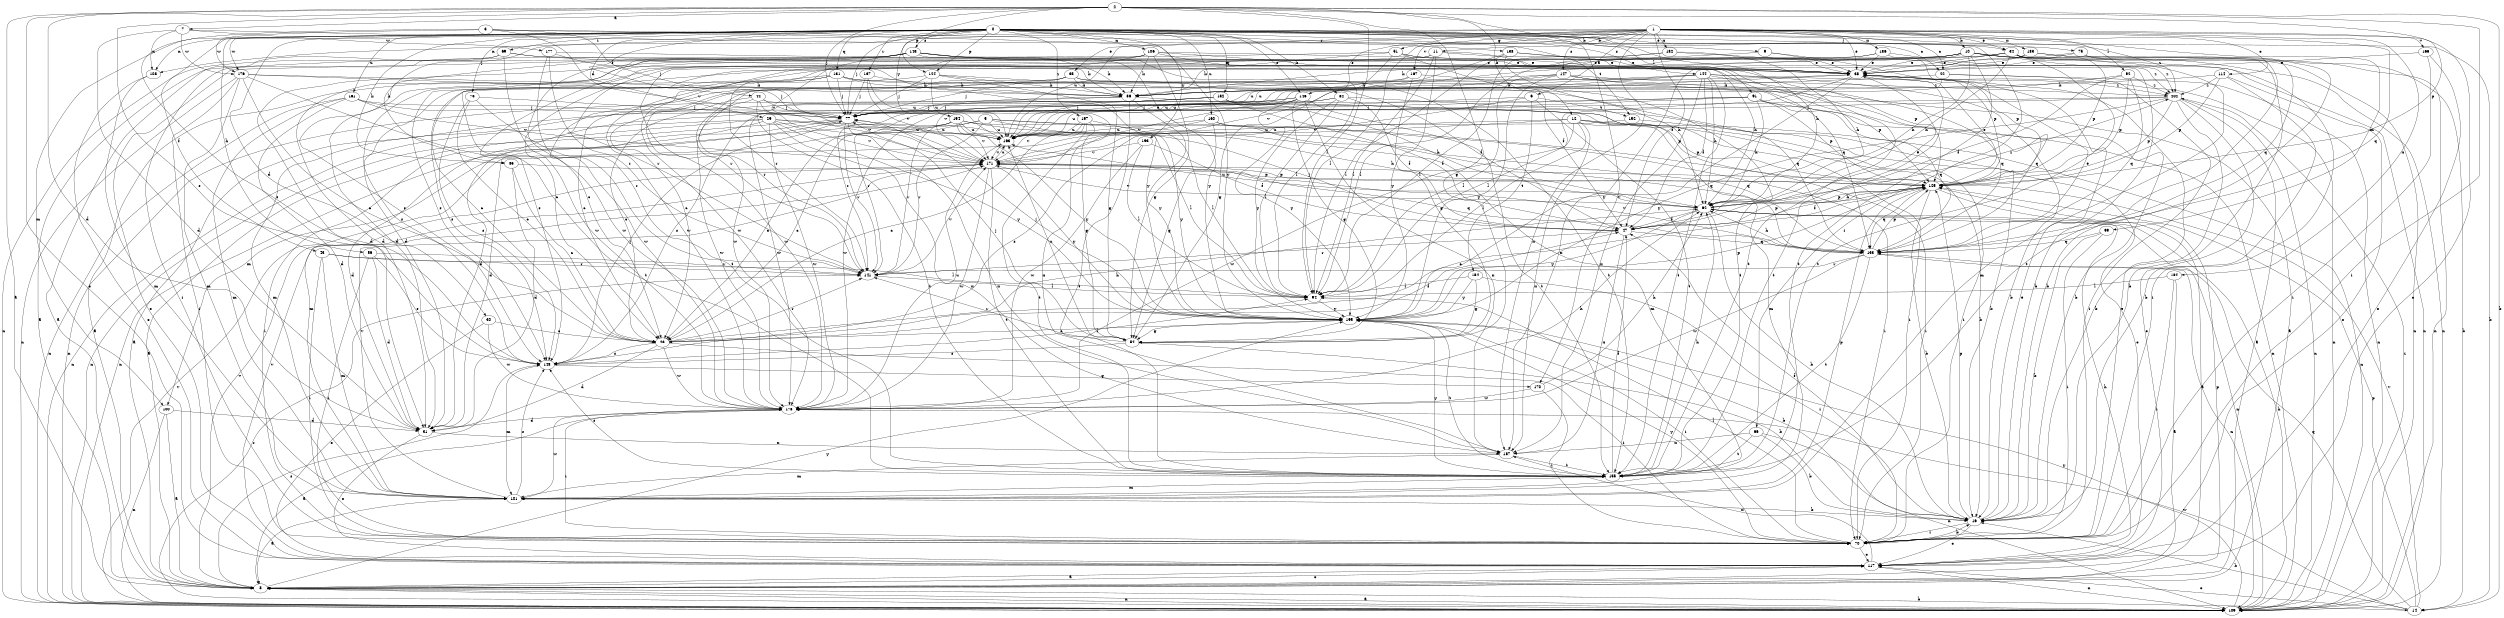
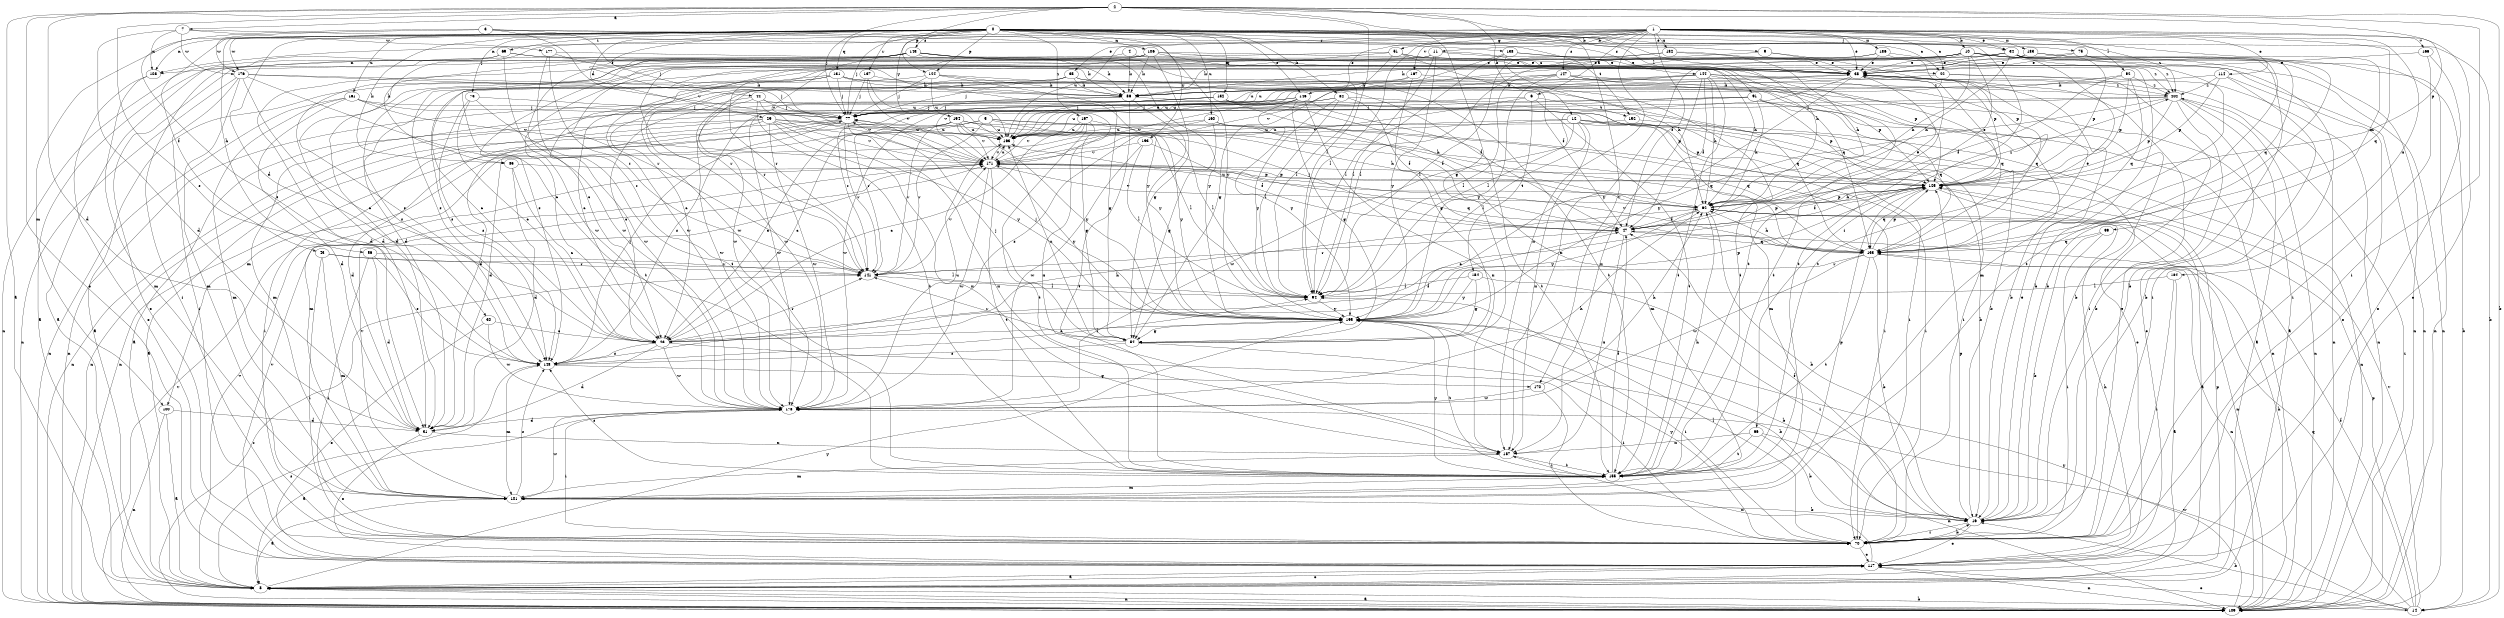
  strict digraph {
    0
    9
    22
    29
    30
    34
    43
    44
    56
    62
    66
    69
    73
    75
    77
    82
    85
    91
    99
    100
    106
    108
    124
    131
    132
    137
    143
    144
    146
    152
    160
    161
    176
    193
    194
    197
    202
    38
    94
    125
    163
    70
    86
    109
    187
    8
    31
    171
    195
    178
    117
    23
    101
    155
    16
    141
    148
    47
    133
    54
    1
    6
    10
    11
    35
    51
    92
    114
    147
    166
    167
    182
    183
    184
    186
    154
    14
    2
    7
    12
    170
    177
    3
    n84 [label=138]
+   4
    5
    0 -> 9 [label=b]
    0 -> 22 [label=c]
    0 -> 29 [label=d]
    0 -> 30 [label=d]
    0 -> 34 [label=e]
    0 -> 43 [label=f]
    0 -> 44 [label=f]
    0 -> 56 [label=h]
    0 -> 62 [label=h]
    0 -> 66 [label=i]
    0 -> 69 [label=i]
    0 -> 73 [label=j]
    0 -> 75 [label=j]
    0 -> 77 [label=j]
    0 -> 82 [label=k]
    0 -> 85 [label=k]
    0 -> 91 [label=l]
    0 -> 99 [label=m]
    0 -> 100 [label=m]
    0 -> 106 [label=n]
    0 -> 108 [label=n]
    0 -> 124 [label=p]
    0 -> 131 [label=q]
    0 -> 132 [label=q]
    0 -> 137 [label=r]
    0 -> 143 [label=s]
    0 -> 144 [label=s]
    0 -> 146 [label=s]
    0 -> 152 [label=t]
    0 -> 160 [label=u]
    0 -> 161 [label=u]
    0 -> 176 [label=w]
    0 -> 193 [label=y]
    0 -> 194 [label=y]
    0 -> 197 [label=z]
    0 -> 202 [label=z]
    9 -> 38 [label=e]
    9 -> 94 [label=l]
    9 -> 125 [label=p]
    22 -> 163 [label=u]
    22 -> 70 [label=i]
    22 -> 86 [label=k]
    22 -> 109 [label=n]
    29 -> 94 [label=l]
    29 -> 163 [label=u]
    29 -> 109 [label=n]
    29 -> 187 [label=x]
    29 -> 8 [label=a]
    29 -> 31 [label=d]
    29 -> 171 [label=v]
    29 -> 195 [label=y]
    29 -> 178 [label=w]
    30 -> 178 [label=w]
    30 -> 117 [label=o]
    30 -> 23 [label=c]
    34 -> 62 [label=h]
    34 -> 38 [label=e]
    34 -> 125 [label=p]
    34 -> 109 [label=n]
    34 -> 178 [label=w]
    34 -> 23 [label=c]
    34 -> 101 [label=m]
    34 -> 155 [label=t]
    34 -> 16 [label=b]
    43 -> 94 [label=l]
    43 -> 70 [label=i]
    43 -> 101 [label=m]
    43 -> 141 [label=r]
    44 -> 77 [label=j]
    44 -> 125 [label=p]
    44 -> 171 [label=v]
    44 -> 178 [label=w]
    44 -> 23 [label=c]
    44 -> 155 [label=t]
    56 -> 70 [label=i]
    56 -> 31 [label=d]
    56 -> 141 [label=r]
    56 -> 148 [label=s]
    62 -> 202 [label=z]
    62 -> 125 [label=p]
    62 -> 163 [label=u]
    62 -> 109 [label=n]
    62 -> 171 [label=v]
    62 -> 195 [label=y]
    62 -> 16 [label=b]
    62 -> 47 [label=f]
    66 -> 109 [label=n]
    66 -> 187 [label=x]
    66 -> 155 [label=t]
    66 -> 16 [label=b]
    69 -> 38 [label=e]
    69 -> 86 [label=k]
    69 -> 109 [label=n]
    69 -> 8 [label=a]
    69 -> 178 [label=w]
    73 -> 77 [label=j]
    73 -> 23 [label=c]
    73 -> 141 [label=r]
    73 -> 148 [label=s]
    75 -> 38 [label=e]
    75 -> 109 [label=n]
    75 -> 16 [label=b]
    75 -> 148 [label=s]
    77 -> 163 [label=u]
    77 -> 70 [label=i]
    77 -> 109 [label=n]
    77 -> 187 [label=x]
    77 -> 31 [label=d]
    77 -> 141 [label=r]
    82 -> 77 [label=j]
    82 -> 94 [label=l]
    82 -> 8 [label=a]
    82 -> 195 [label=y]
    82 -> 16 [label=b]
    82 -> 47 [label=f]
    85 -> 125 [label=p]
    85 -> 31 [label=d]
    85 -> 23 [label=c]
    91 -> 62 [label=h]
    91 -> 77 [label=j]
    91 -> 125 [label=p]
    91 -> 109 [label=n]
    91 -> 31 [label=d]
    91 -> 178 [label=w]
    91 -> 133 [label=q]
    99 -> 70 [label=i]
    99 -> 16 [label=b]
    99 -> 133 [label=q]
    100 -> 109 [label=n]
    100 -> 8 [label=a]
    100 -> 31 [label=d]
    106 -> 62 [label=h]
    106 -> 38 [label=e]
    106 -> 125 [label=p]
    106 -> 86 [label=k]
    106 -> 31 [label=d]
    106 -> 117 [label=o]
    106 -> 141 [label=r]
    106 -> 54 [label=g]
    108 -> 117 [label=o]
    108 -> 101 [label=m]
    124 -> 77 [label=j]
    124 -> 163 [label=u]
    124 -> 86 [label=k]
    124 -> 8 [label=a]
    124 -> 47 [label=f]
    124 -> 54 [label=g]
    131 -> 77 [label=j]
    131 -> 125 [label=p]
    131 -> 86 [label=k]
    131 -> 178 [label=w]
    131 -> 23 [label=c]
    131 -> 148 [label=s]
    131 -> 133 [label=q]
    132 -> 62 [label=h]
    132 -> 77 [label=j]
    132 -> 70 [label=i]
    132 -> 101 [label=m]
    132 -> 141 [label=r]
    132 -> 47 [label=f]
    137 -> 77 [label=j]
    137 -> 163 [label=u]
    137 -> 86 [label=k]
    137 -> 171 [label=v]
    143 -> 38 [label=e]
    143 -> 94 [label=l]
    143 -> 70 [label=i]
    143 -> 86 [label=k]
    143 -> 8 [label=a]
    143 -> 171 [label=v]
    143 -> 195 [label=y]
    143 -> 178 [label=w]
    143 -> 148 [label=s]
    143 -> 133 [label=q]
    144 -> 62 [label=h]
    144 -> 86 [label=k]
    144 -> 109 [label=n]
    144 -> 187 [label=x]
    144 -> 171 [label=v]
    144 -> 155 [label=t]
    144 -> 16 [label=b]
    144 -> 148 [label=s]
    144 -> 47 [label=f]
    144 -> 133 [label=q]
    146 -> 77 [label=j]
    146 -> 163 [label=u]
    146 -> 187 [label=x]
    146 -> 171 [label=v]
    146 -> 195 [label=y]
    146 -> 178 [label=w]
    146 -> 155 [label=t]
    146 -> 54 [label=g]
    152 -> 163 [label=u]
    152 -> 117 [label=o]
    160 -> 163 [label=u]
    160 -> 70 [label=i]
    160 -> 101 [label=m]
    160 -> 133 [label=q]
    160 -> 54 [label=g]
    161 -> 77 [label=j]
    161 -> 109 [label=n]
    161 -> 187 [label=x]
    161 -> 31 [label=d]
    161 -> 171 [label=v]
    161 -> 101 [label=m]
    176 -> 77 [label=j]
    176 -> 70 [label=i]
    176 -> 86 [label=k]
    176 -> 109 [label=n]
    176 -> 23 [label=c]
    176 -> 101 [label=m]
    176 -> 155 [label=t]
    193 -> 94 [label=l]
    193 -> 171 [label=v]
    193 -> 178 [label=w]
    193 -> 47 [label=f]
    194 -> 62 [label=h]
    194 -> 163 [label=u]
    194 -> 109 [label=n]
    194 -> 171 [label=v]
    194 -> 195 [label=y]
    194 -> 23 [label=c]
    194 -> 141 [label=r]
    194 -> 133 [label=q]
    197 -> 94 [label=l]
    197 -> 163 [label=u]
    197 -> 171 [label=v]
    197 -> 23 [label=c]
    197 -> 155 [label=t]
    197 -> 54 [label=g]
    202 -> 77 [label=j]
    202 -> 125 [label=p]
    202 -> 109 [label=n]
    202 -> 8 [label=a]
    202 -> 195 [label=y]
    202 -> 117 [label=o]
    202 -> 16 [label=b]
    202 -> 148 [label=s]
    38 -> 202 [label=z]
    38 -> 94 [label=l]
    38 -> 195 [label=y]
    38 -> 178 [label=w]
    38 -> 155 [label=t]
    94 -> 195 [label=y]
    125 -> 62 [label=h]
    125 -> 38 [label=e]
    125 -> 8 [label=a]
    125 -> 23 [label=c]
-   125 -> 16 [label=b]
+   133 -> 16 [label=b]
    125 -> 47 [label=f]
    125 -> 133 [label=q]
    163 -> 38 [label=e]
    163 -> 171 [label=v]
    70 -> 38 [label=e]
    70 -> 94 [label=l]
    70 -> 195 [label=y]
    70 -> 117 [label=o]
    70 -> 16 [label=b]
    86 -> 77 [label=j]
    86 -> 70 [label=i]
    86 -> 109 [label=n]
    86 -> 195 [label=y]
    86 -> 155 [label=t]
    109 -> 62 [label=h]
    109 -> 202 [label=z]
    109 -> 8 [label=a]
    109 -> 171 [label=v]
    109 -> 195 [label=y]
    109 -> 141 [label=r]
    187 -> 101 [label=m]
    187 -> 155 [label=t]
    8 -> 125 [label=p]
    8 -> 109 [label=n]
    8 -> 171 [label=v]
    8 -> 195 [label=y]
    8 -> 117 [label=o]
    8 -> 148 [label=s]
    8 -> 14 [label=b]
    31 -> 187 [label=x]
    31 -> 117 [label=o]
    171 -> 125 [label=p]
    171 -> 163 [label=u]
    171 -> 195 [label=y]
    171 -> 178 [label=w]
    171 -> 155 [label=t]
    171 -> 133 [label=q]
    195 -> 77 [label=j]
    195 -> 125 [label=p]
    195 -> 70 [label=i]
    195 -> 23 [label=c]
    195 -> 155 [label=t]
    195 -> 16 [label=b]
    195 -> 54 [label=g]
    178 -> 62 [label=h]
    178 -> 163 [label=u]
    178 -> 70 [label=i]
    178 -> 8 [label=a]
    178 -> 31 [label=d]
    117 -> 62 [label=h]
    117 -> 109 [label=n]
    117 -> 187 [label=x]
    117 -> 8 [label=a]
    117 -> 171 [label=v]
    23 -> 62 [label=h]
    23 -> 70 [label=i]
    23 -> 31 [label=d]
    23 -> 178 [label=w]
    23 -> 141 [label=r]
    23 -> 148 [label=s]
    23 -> 47 [label=f]
    101 -> 125 [label=p]
    101 -> 8 [label=a]
    101 -> 171 [label=v]
    101 -> 178 [label=w]
    101 -> 16 [label=b]
    101 -> 148 [label=s]
    155 -> 62 [label=h]
    155 -> 195 [label=y]
    155 -> 101 [label=m]
    155 -> 148 [label=s]
    155 -> 47 [label=f]
    16 -> 38 [label=e]
    16 -> 125 [label=p]
    16 -> 70 [label=i]
    16 -> 117 [label=o]
    16 -> 47 [label=f]
    141 -> 94 [label=l]
    141 -> 171 [label=v]
    148 -> 77 [label=j]
    148 -> 94 [label=l]
    148 -> 101 [label=m]
    148 -> 170 [label=g]
    47 -> 77 [label=j]
    47 -> 38 [label=e]
    47 -> 125 [label=p]
    47 -> 187 [label=x]
    47 -> 141 [label=r]
    47 -> 133 [label=q]
    133 -> 62 [label=h]
    133 -> 38 [label=e]
    133 -> 125 [label=p]
    133 -> 109 [label=n]
    133 -> 171 [label=v]
    133 -> 178 [label=w]
    133 -> 155 [label=t]
    133 -> 141 [label=r]
    54 -> 77 [label=j]
    54 -> 163 [label=u]
    54 -> 16 [label=b]
    54 -> 141 [label=r]
    54 -> 148 [label=s]
    1 -> 22 [label=c]
    1 -> 34 [label=e]
    1 -> 85 [label=k]
    1 -> 108 [label=n]
    1 -> 146 [label=s]
    1 -> 38 [label=e]
    1 -> 94 [label=l]
    1 -> 163 [label=u]
    1 -> 187 [label=x]
    1 -> 117 [label=o]
    1 -> 47 [label=f]
    1 -> 133 [label=q]
    1 -> 6 [label=a]
    1 -> 10 [label=b]
    1 -> 11 [label=b]
    1 -> 35 [label=e]
    1 -> 51 [label=g]
    1 -> 92 [label=l]
    1 -> 114 [label=o]
    1 -> 147 [label=s]
    1 -> 166 [label=v]
    1 -> 167 [label=v]
    1 -> 182 [label=x]
    1 -> 183 [label=x]
    1 -> 184 [label=x]
    1 -> 186 [label=x]
    6 -> 152 [label=t]
    6 -> 171 [label=v]
    6 -> 155 [label=t]
    6 -> 141 [label=r]
    6 -> 154 [label=t]
    10 -> 62 [label=h]
    10 -> 202 [label=z]
    10 -> 38 [label=e]
    10 -> 163 [label=u]
    10 -> 70 [label=i]
    10 -> 86 [label=k]
    10 -> 109 [label=n]
    10 -> 178 [label=w]
    10 -> 155 [label=t]
    10 -> 141 [label=r]
    10 -> 14 [label=b]
    11 -> 38 [label=e]
    11 -> 94 [label=l]
    11 -> 31 [label=d]
    11 -> 195 [label=y]
    11 -> 155 [label=t]
    11 -> 148 [label=s]
    35 -> 77 [label=j]
    35 -> 86 [label=k]
    35 -> 8 [label=a]
    35 -> 178 [label=w]
    35 -> 155 [label=t]
    35 -> 141 [label=r]
    51 -> 38 [label=e]
    51 -> 163 [label=u]
    51 -> 86 [label=k]
    51 -> 109 [label=n]
    51 -> 31 [label=d]
    51 -> 47 [label=f]
    92 -> 202 [label=z]
    92 -> 125 [label=p]
    92 -> 163 [label=u]
    92 -> 47 [label=f]
    92 -> 133 [label=q]
    114 -> 202 [label=z]
    114 -> 125 [label=p]
    114 -> 86 [label=k]
    114 -> 117 [label=o]
    114 -> 16 [label=b]
    147 -> 202 [label=z]
    147 -> 94 [label=l]
    147 -> 171 [label=v]
    147 -> 195 [label=y]
    147 -> 23 [label=c]
    147 -> 16 [label=b]
    147 -> 133 [label=q]
    166 -> 38 [label=e]
    166 -> 70 [label=i]
    166 -> 117 [label=o]
    167 -> 86 [label=k]
    167 -> 23 [label=c]
    167 -> 155 [label=t]
    167 -> 54 [label=g]
    182 -> 62 [label=h]
    182 -> 38 [label=e]
    182 -> 94 [label=l]
    182 -> 141 [label=r]
    183 -> 38 [label=e]
    183 -> 187 [label=x]
    183 -> 155 [label=t]
    183 -> 133 [label=q]
    184 -> 94 [label=l]
    184 -> 70 [label=i]
    184 -> 8 [label=a]
    186 -> 202 [label=z]
    186 -> 38 [label=e]
    186 -> 125 [label=p]
    186 -> 31 [label=d]
    186 -> 23 [label=c]
    154 -> 94 [label=l]
    154 -> 70 [label=i]
    154 -> 195 [label=y]
    154 -> 54 [label=g]
    14 -> 125 [label=p]
    14 -> 171 [label=v]
    14 -> 178 [label=w]
    14 -> 117 [label=o]
    14 -> 16 [label=b]
+   14 -> 47 [label=f]
    14 -> 133 [label=q]
    2 -> 77 [label=j]
    2 -> 124 [label=p]
    2 -> 94 [label=l]
    2 -> 125 [label=p]
    2 -> 70 [label=i]
    2 -> 8 [label=a]
    2 -> 31 [label=d]
    2 -> 117 [label=o]
    2 -> 148 [label=s]
    2 -> 54 [label=g]
    2 -> 14 [label=b]
    2 -> 7 [label=a]
    2 -> 12 [label=b]
    2 -> 170 [label=v]
    7 -> 108 [label=n]
    7 -> 176 [label=w]
    7 -> 31 [label=d]
    7 -> 14 [label=b]
    7 -> 177 [label=w]
    12 -> 94 [label=l]
    12 -> 125 [label=p]
    12 -> 163 [label=u]
    12 -> 109 [label=n]
    12 -> 187 [label=x]
    12 -> 178 [label=w]
    12 -> 101 [label=m]
    12 -> 16 [label=b]
    12 -> 148 [label=s]
    170 -> 62 [label=h]
    170 -> 70 [label=i]
    170 -> 178 [label=w]
    177 -> 38 [label=e]
    177 -> 195 [label=y]
    177 -> 155 [label=t]
    177 -> 141 [label=r]
    3 -> 77 [label=j]
    3 -> 176 [label=w]
    3 -> 171 [label=v]
    3 -> 195 [label=y]
    3 -> 148 [label=s]
    3 -> n84 [label=r]
    n84 -> 62 [label=h]
    n84 -> 38 [label=e]
    n84 -> 94 [label=l]
    n84 -> 16 [label=b]
    n84 -> 54 [label=g]
+   4 -> 22 [label=c]
+   4 -> 108 [label=n]
+   4 -> 86 [label=k]
    5 -> 100 [label=m]
    5 -> 163 [label=u]
    5 -> 70 [label=i]
    5 -> 195 [label=y]
    5 -> 23 [label=c]
    5 -> 101 [label=m]
    5 -> 141 [label=r]
  }
